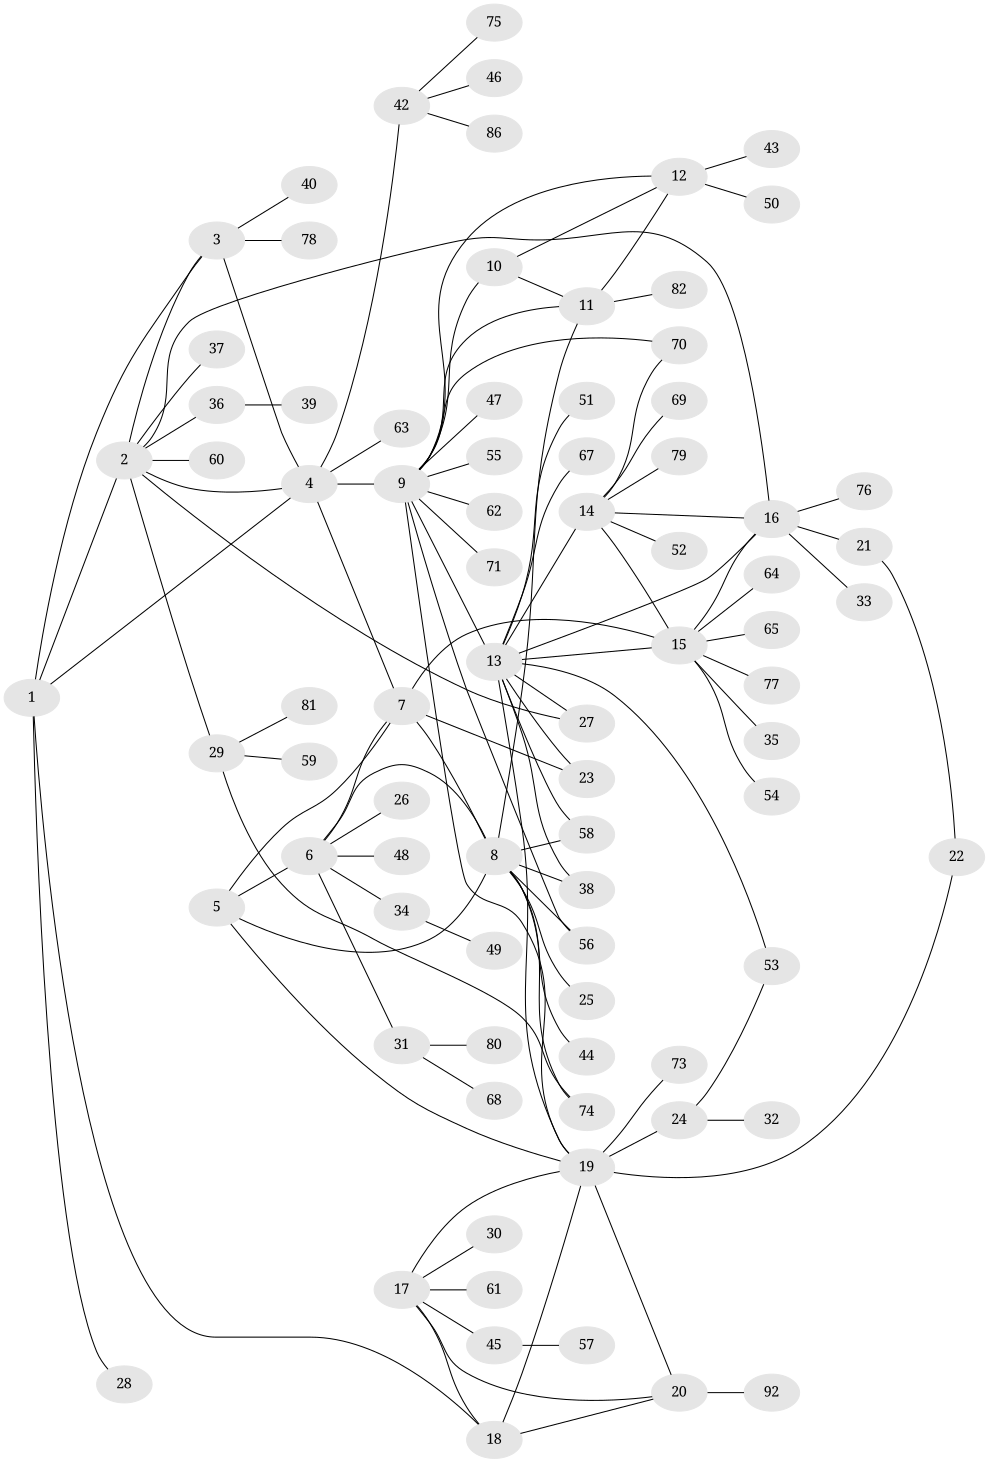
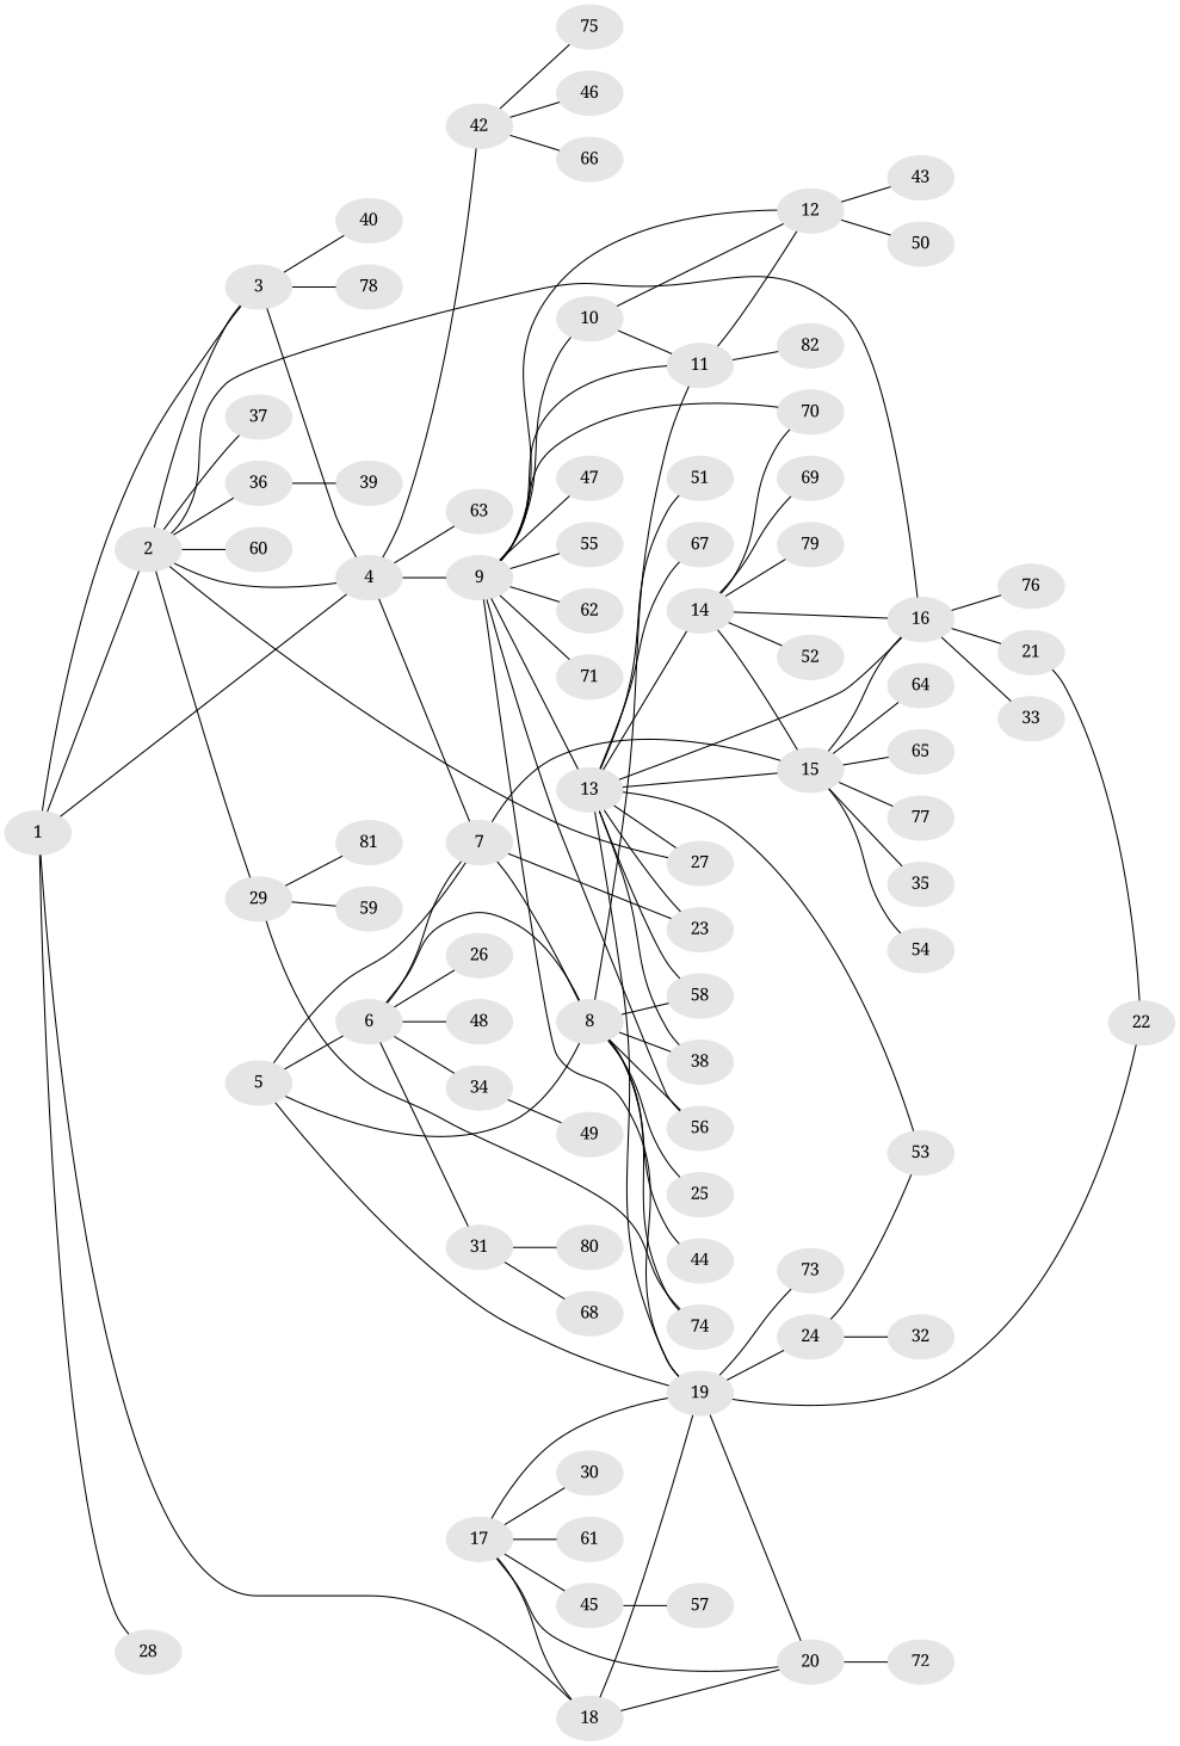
  graph {
    fontname="Noto Serif"
    rankdir=LR
    node [color=gray90 fontname="Noto Serif" style=filled]
    edge [fontname="Noto Serif"]
    1
    2
    3
    4
    18
    28
    16
    27
    29
    36
    37
    60
    40
    78
    7
    9
    42
    63
    19
    20
    21
    33
    76
    74
    59
    81
    39
    8
    15
    23
    11
    56
    10
    12
    13
    47
    55
    62
    70
    71
    46
-   66 [label=86]
+   66
    75
    5
    6
    26
    31
    34
    48
    25
    38
    44
    58
    22
    24
    73
    68
    80
    49
    35
    54
    64
    65
    77
    82
    43
    50
    14
    51
    53
    67
    52
    69
    79
    17
    30
    45
    61
-   72 [label=92]
+   72
    57
    32
    1 -- 2
    1 -- 3
    1 -- 4
    1 -- 18
    1 -- 28
    2 -- 3
    2 -- 4
    2 -- 16
    2 -- 27
    2 -- 29
    2 -- 36
    2 -- 37
    2 -- 60
    3 -- 4
    3 -- 40
    3 -- 78
    4 -- 7
    4 -- 9
    4 -- 42
    4 -- 63
    18 -- 19
    18 -- 20
    16 -- 21
    16 -- 33
    16 -- 76
    29 -- 74
    29 -- 59
    29 -- 81
    36 -- 39
    7 -- 8
    7 -- 15
    7 -- 23
    9 -- 19
    9 -- 11
    9 -- 56
    9 -- 10
    9 -- 12
    9 -- 13
    9 -- 47
    9 -- 55
    9 -- 62
    9 -- 70
    9 -- 71
    42 -- 46
    42 -- 66
    42 -- 75
    19 -- 20
    19 -- 22
    19 -- 24
    19 -- 73
    20 -- 72
    21 -- 22
    8 -- 74
    8 -- 11
    8 -- 56
    8 -- 25
    8 -- 38
    8 -- 44
    8 -- 58
    15 -- 16
    15 -- 35
    15 -- 54
    15 -- 64
    15 -- 65
    15 -- 77
    11 -- 12
    11 -- 82
    10 -- 11
    10 -- 12
    12 -- 43
    12 -- 50
    13 -- 16
    13 -- 27
    13 -- 19
    13 -- 15
    13 -- 23
    13 -- 38
    13 -- 58
    13 -- 14
    13 -- 51
    13 -- 53
    13 -- 67
    5 -- 7
    5 -- 19
    5 -- 8
    5 -- 6
    6 -- 7
    6 -- 8
    6 -- 26
    6 -- 31
    6 -- 34
    6 -- 48
    31 -- 68
    31 -- 80
    34 -- 49
    24 -- 53
    24 -- 32
    14 -- 16
    14 -- 15
    14 -- 70
    14 -- 52
    14 -- 69
    14 -- 79
    17 -- 18
    17 -- 19
    17 -- 20
    17 -- 30
    17 -- 45
    17 -- 61
    45 -- 57
  }
